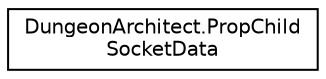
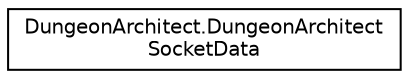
  digraph {
    rankdir=LR
-   n1 [color=black fillcolor=white fontname=Helvetica fontsize=10 height=0.2 label="DungeonArchitect.PropChild\lSocketData" shape=record style=filled width=0.4]
+   n1 [color=black fillcolor=white fontname=Helvetica fontsize=10 height=0.2 label="DungeonArchitect.DungeonArchitect\lSocketData" shape=record style=filled width=0.4]
  }
